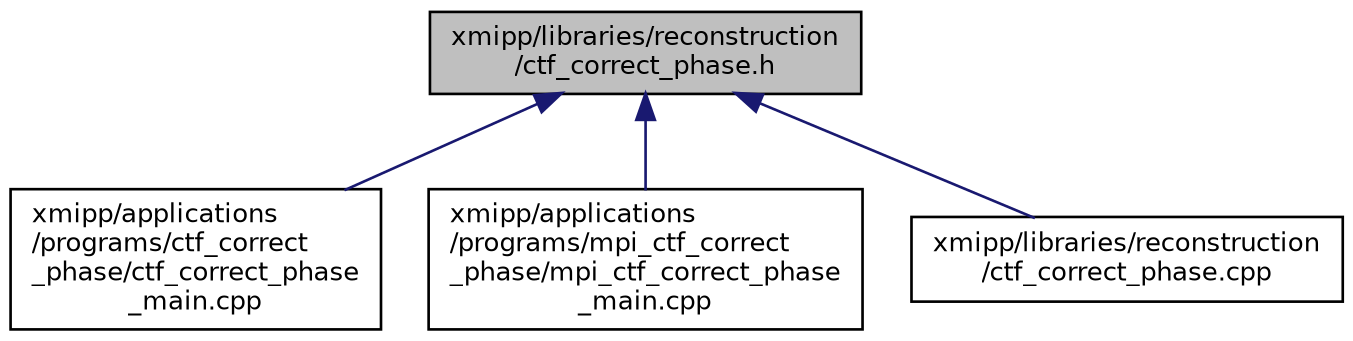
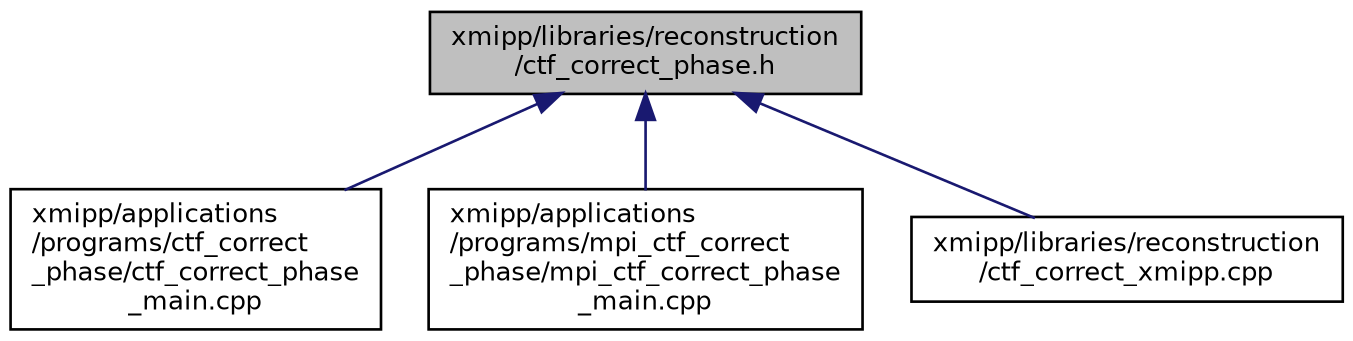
  digraph {
    node [color=black fillcolor=white fontname=Helvetica fontsize=10 shape=record style=filled]
    edge [color=midnightblue dir=back fontname=Helvetica fontsize=10 labelfontname=Helvetica labelfontsize=10 style=solid]
    n1 [fillcolor=grey75 fontcolor=black height=0.2 label="xmipp/libraries/reconstruction\l/ctf_correct_phase.h" width=0.4]
    n2 [height=0.2 label="xmipp/applications\l/programs/ctf_correct\l_phase/ctf_correct_phase\l_main.cpp" width=0.4]
    n3 [height=0.2 label="xmipp/applications\l/programs/mpi_ctf_correct\l_phase/mpi_ctf_correct_phase\l_main.cpp" width=0.4]
-   n4 [height=0.2 label="xmipp/libraries/reconstruction\l/ctf_correct_phase.cpp" width=0.4]
+   n4 [height=0.2 label="xmipp/libraries/reconstruction\l/ctf_correct_xmipp.cpp" width=0.4]
    n1 -> n2
    n1 -> n3
    n1 -> n4
  }
